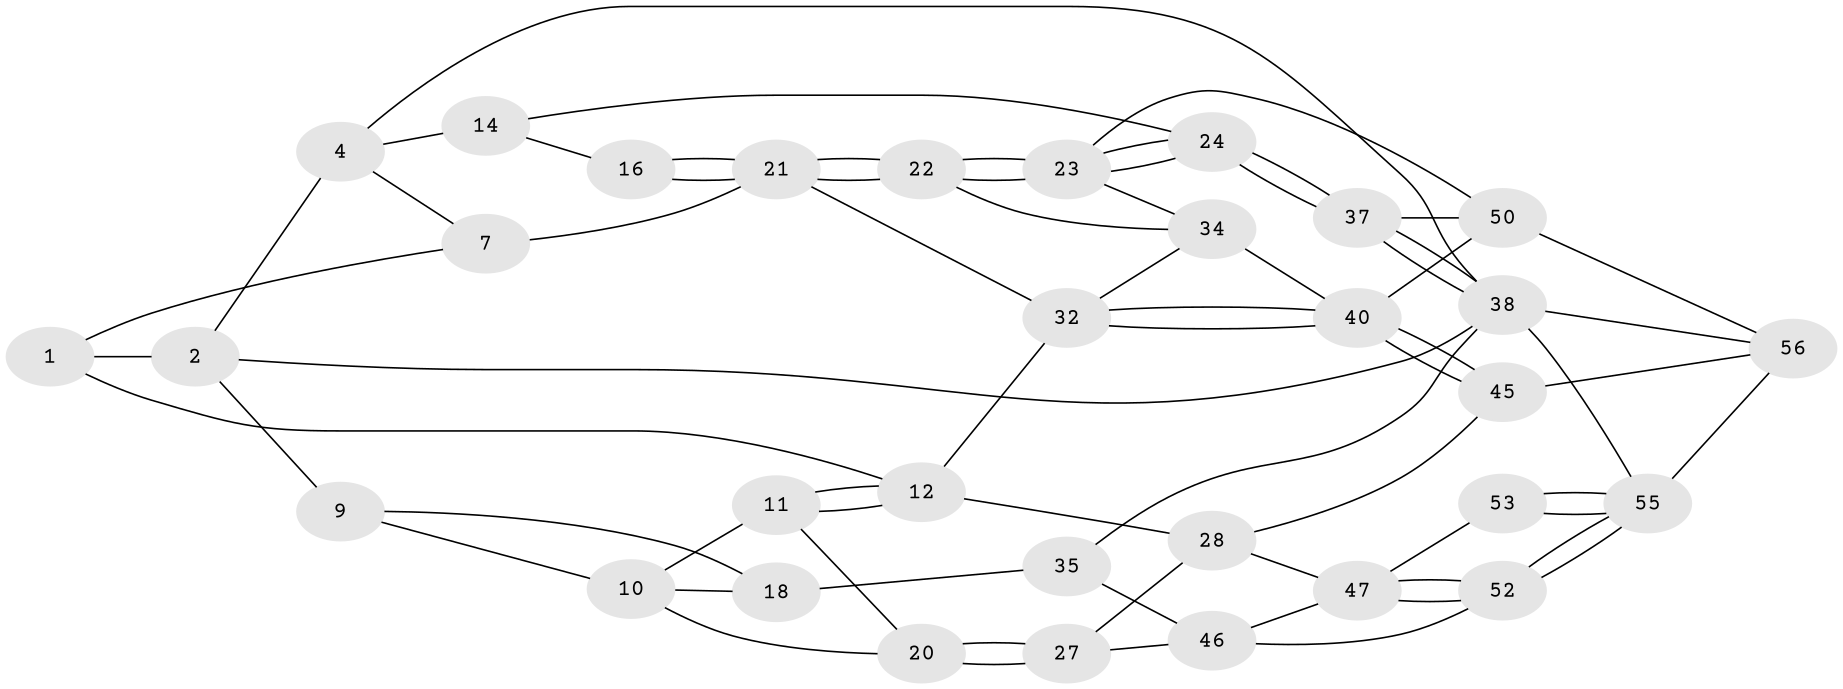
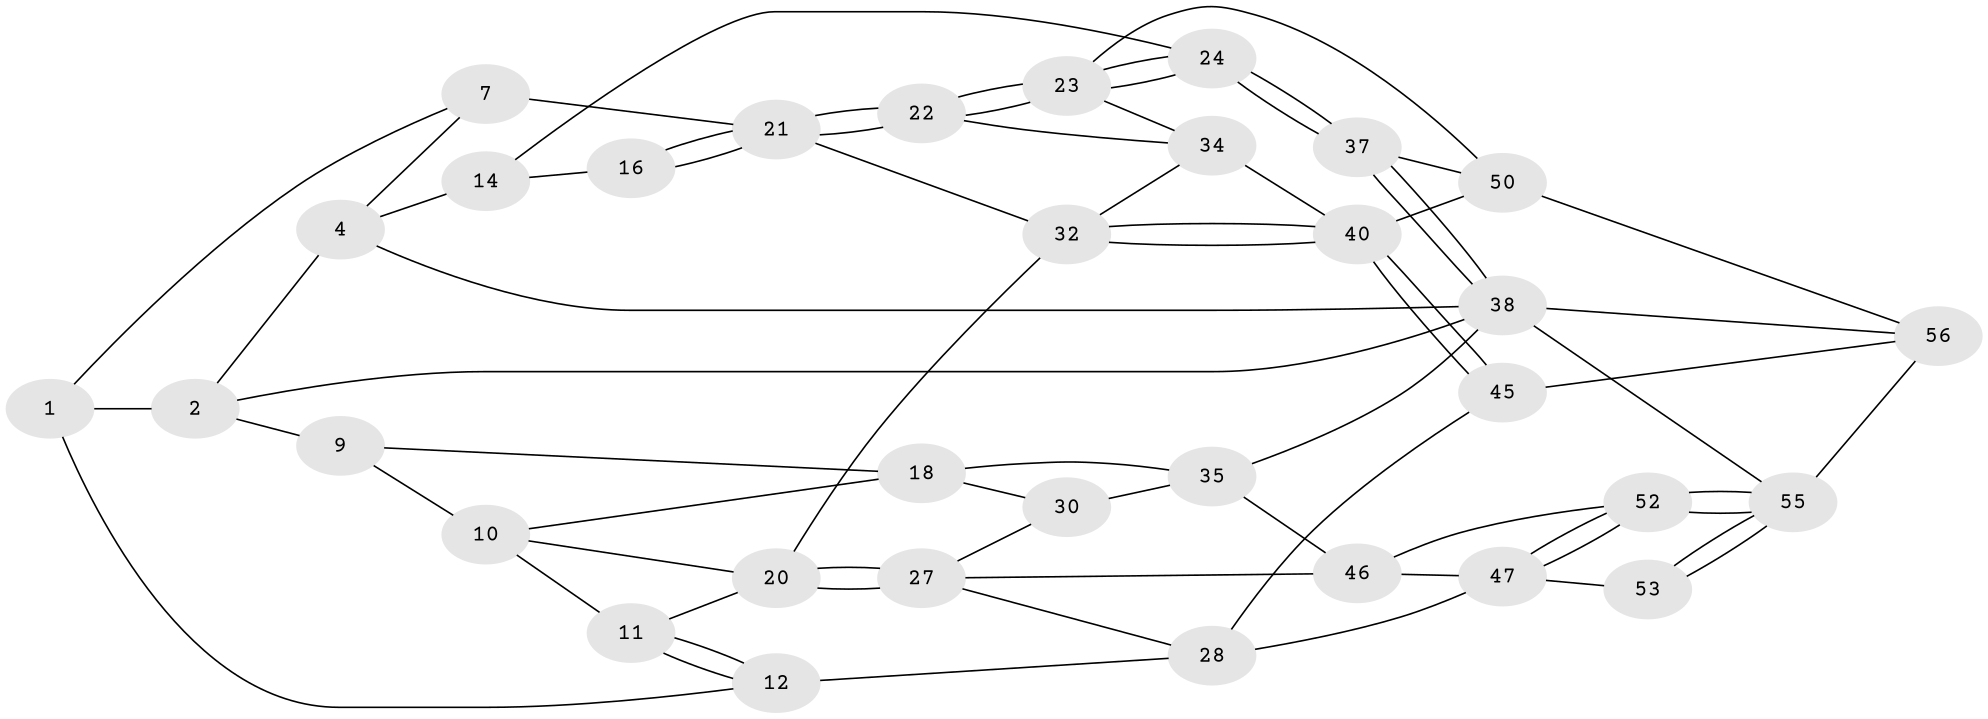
  graph {
    fontname="Courier Prime"
    rankdir=LR
    node [color=gray90 fontname="Courier Prime" style=filled]
    edge [fontname="Courier Prime"]
    1 [super="+6"]
    2 [super="+3"]
    7 [super="+8"]
    12 [super="+29"]
    4 [super="+5"]
    9 [super="+13"]
    38 [super="+39"]
    21 [super="+26"]
    28 [super="+44"]
    32 [super="+33"]
    14 [super="+15"]
    10 [super="+17"]
    18 [super="+19"]
    55 [super="+58"]
    56 [super="+57"]
    16
    24 [super="+25"]
    22
    11
    20
+   30
    35 [super="+36"]
    27 [super="+31"]
    45 [super="+54"]
    47 [super="+48"]
    34 [super="+42"]
    40 [super="+41"]
    37
    46 [super="+49"]
    23 [super="+43"]
    50 [super="+51"]
    52
    53
    1 -- 2
    1 -- 7
    1 -- 12
    2 -- 4
    2 -- 9 [weight=2]
    2 -- 38
    7 -- 21
    12 -- 28
-   12 -- 32
+   20 -- 32
    4 -- 7
    4 -- 38
    4 -- 14
    9 -- 10
    9 -- 18
    38 -- 55
    38 -- 56
    21 -- 32
    21 -- 22
    21 -- 22
    28 -- 45
    28 -- 47
    32 -- 34
    32 -- 40
    32 -- 40
    14 -- 16
    14 -- 24 [weight=2]
    10 -- 18
    10 -- 11
    10 -- 20
+   18 -- 30
    18 -- 35
    55 -- 56
    16 -- 21
    16 -- 21
    24 -- 37
    24 -- 37
    22 -- 34
    22 -- 23
    22 -- 23
    11 -- 12
    11 -- 12
    11 -- 20
    20 -- 27
    20 -- 27
+   30 -- 35
    35 -- 38
    35 -- 46
    27 -- 28
+   27 -- 30
    27 -- 46
    45 -- 56
    47 -- 52
    47 -- 52
    47 -- 53
    34 -- 40
    40 -- 45
    40 -- 45
    40 -- 50
    37 -- 38
    37 -- 38
    37 -- 50
    46 -- 47
    46 -- 52
    23 -- 24
    23 -- 24
    23 -- 34
    23 -- 50
    50 -- 56
    52 -- 55
    52 -- 55
    53 -- 55
    53 -- 55
  }
